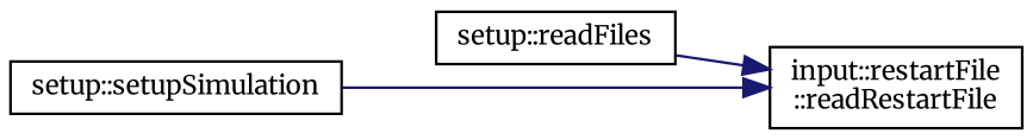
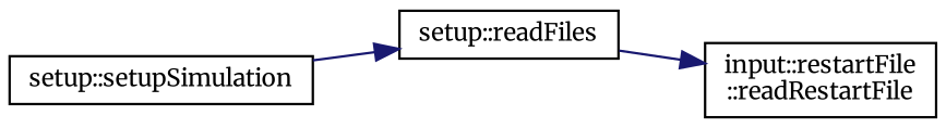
  digraph {
    fontname=Merriweather
    rankdir=RL
    node [color=black fillcolor=white fontname=Merriweather fontsize=10 shape=record style=filled]
    edge [color=midnightblue dir=back fontname=Merriweather fontsize=10 labelfontname=Helvetica labelfontsize=10 style=solid]
    n1 [height=0.2 label="input::restartFile\l::readRestartFile" width=0.4]
    n2 [height=0.2 label="setup::readFiles" width=0.4]
    n3 [height=0.2 label="setup::setupSimulation" width=0.4]
    n1 -> n2
-   n1 -> n3
+   n2 -> n3
  }
